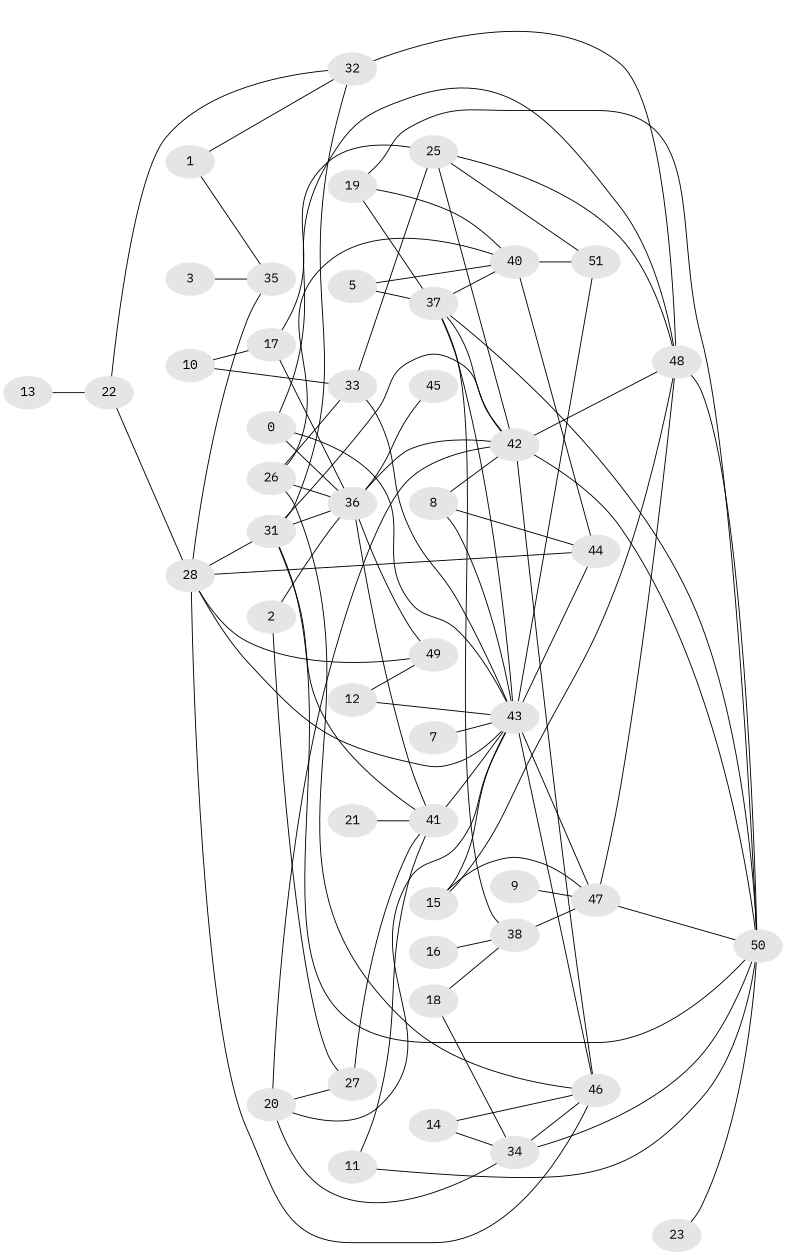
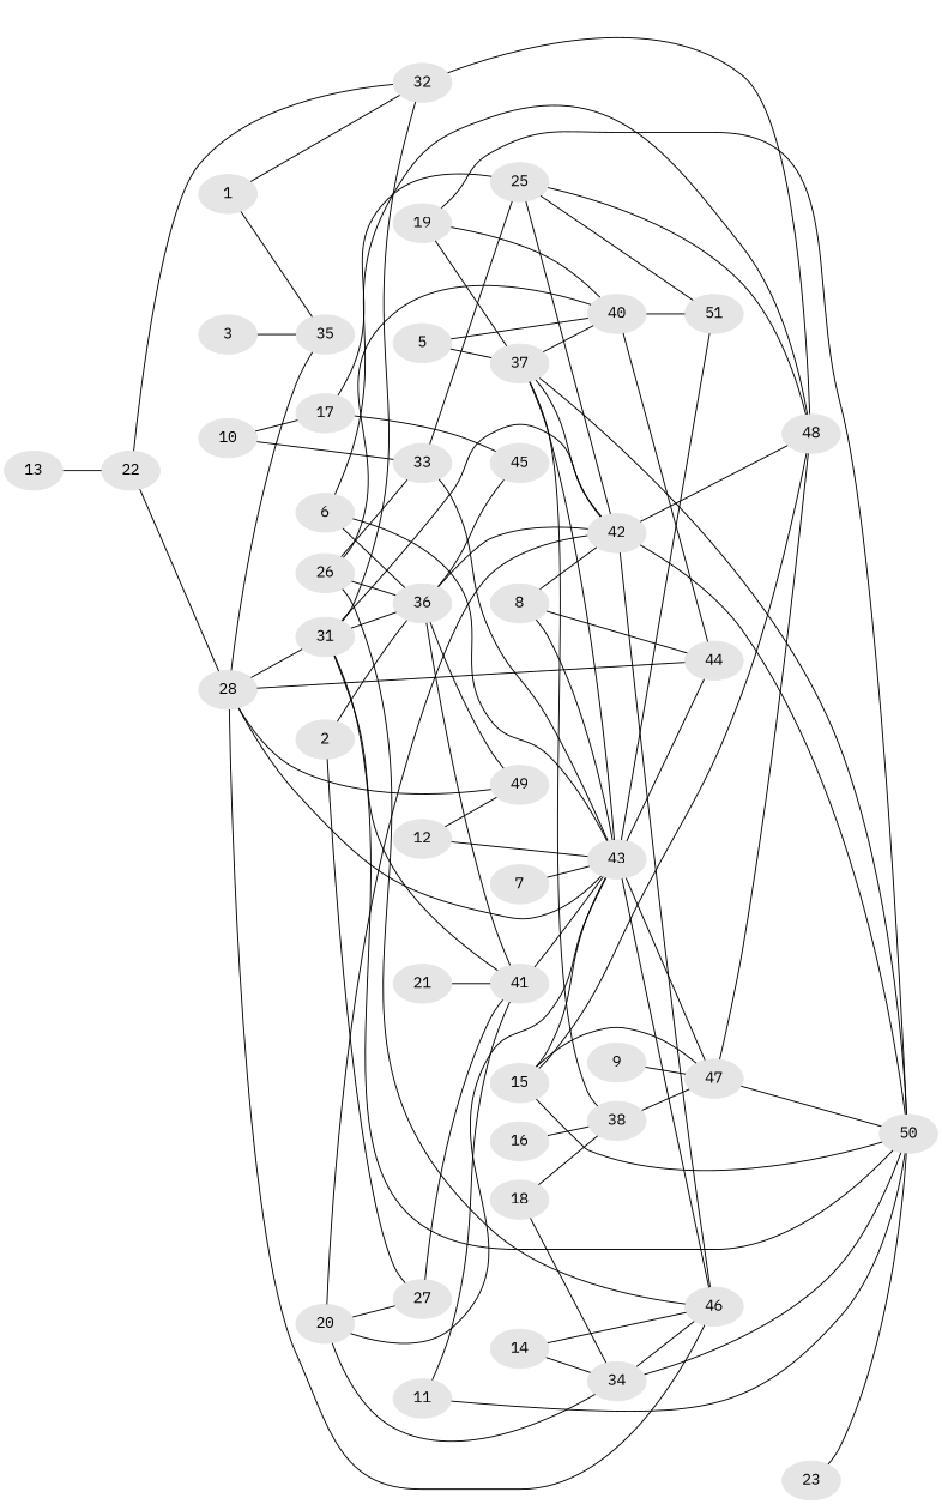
  graph {
    fontname="IBM Plex Mono"
    rankdir=LR
    node [color=gray90 fontname="IBM Plex Mono" style=filled]
    edge [fontname="IBM Plex Mono" weight=1.0]
    1
    32
    35
    48
    2
    27
    36
    41
    42
    49
    45
    3
    5
    37
    40
    43
    50
    38
    44
    51
-   6 [label=0]
+   6
    47
    46
    7
    8
    9
    10
    17
    33
    25
    11
    12
    13
    22
    28
    14
    34
    15
    16
    18
    19
    20
    21
    31
    23
    n46 [label=26]
    1 -- 32
    1 -- 35
    32 -- 48
-   48 -- 50
+   15 -- 50
    2 -- 27
    2 -- 36
    27 -- 41
    36 -- 41
    36 -- 42
    36 -- 49
    36 -- 45
    41 -- 43
    42 -- 48
    42 -- 50
    42 -- 46
    3 -- 35
    5 -- 37
    5 -- 40
    37 -- 42
    37 -- 40
    37 -- 43
    37 -- 50
    37 -- 38
    40 -- 44
    40 -- 51
    43 -- 44
    43 -- 51
    43 -- 47
    43 -- 46
    38 -- 47 [weight=2.0]
    6 -- 48
    6 -- 36
    6 -- 43
    47 -- 48
    47 -- 50 [weight=2.0]
    7 -- 43
    8 -- 42
    8 -- 43
    8 -- 44
    9 -- 47
    10 -- 17
    10 -- 33
-   17 -- 36 [weight=2.0]
+   17 -- 45 [weight=2.0]
    17 -- 25
    33 -- 43
    33 -- 25
    25 -- 48
    25 -- 42
    25 -- 51
    11 -- 41
    11 -- 50
    12 -- 49
    12 -- 43
    13 -- 22
    22 -- 32
    22 -- 28
    28 -- 35
    28 -- 49
    28 -- 43
    28 -- 44
    28 -- 46
    28 -- 31
    14 -- 46
    14 -- 34
    34 -- 50
    34 -- 46
    15 -- 48
    15 -- 43
    15 -- 47
    16 -- 38
    18 -- 38
    18 -- 34
    19 -- 37
    19 -- 40
    19 -- 50
    20 -- 27
    20 -- 42
    20 -- 43
    20 -- 34
    21 -- 41
    31 -- 32
    31 -- 36 [weight=2.0]
    31 -- 41
    31 -- 42
    31 -- 50 [weight=2.0]
    23 -- 50
    n46 -- 36
    n46 -- 40
    n46 -- 46
    n46 -- 33
  }
